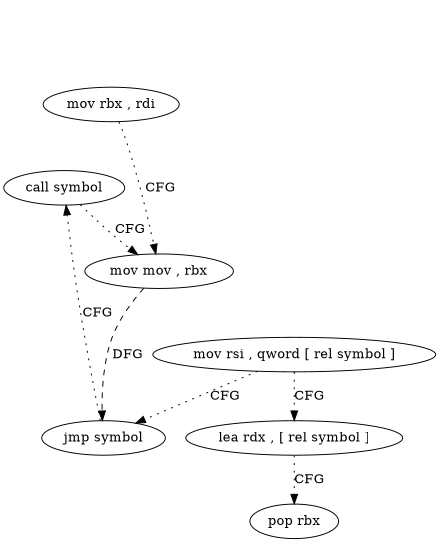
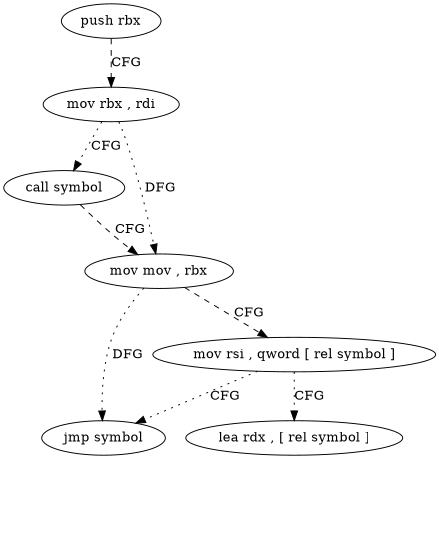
  digraph {
    edge [style=dotted]
+   n1 [label="push rbx"]
    n2 [label="mov rbx , rdi"]
    n3 [label="call symbol"]
    n4 [label="mov mov , rbx"]
    n5 [label="mov rsi , qword [ rel symbol ]"]
    n6 [label="jmp symbol"]
    n7 [label="lea rdx , [ rel symbol ]"]
-   n8 [label="pop rbx"]
-   n6 -> n3 [label=CFG]
-   n2 -> n4 [label=CFG]
-   n3 -> n4 [label=CFG]
-   n4 -> n6 [label=DFG style=dashed]
+   n1 -> n2 [label=CFG style=dashed]
+   n2 -> n3 [label=CFG]
+   n2 -> n4 [label=DFG]
+   n3 -> n4 [label=CFG style=dashed]
+   n4 -> n5 [label=CFG style=dashed]
+   n4 -> n6 [label=DFG]
    n5 -> n6 [label=CFG]
    n5 -> n7 [label=CFG]
-   n7 -> n8 [label=CFG]
  }
